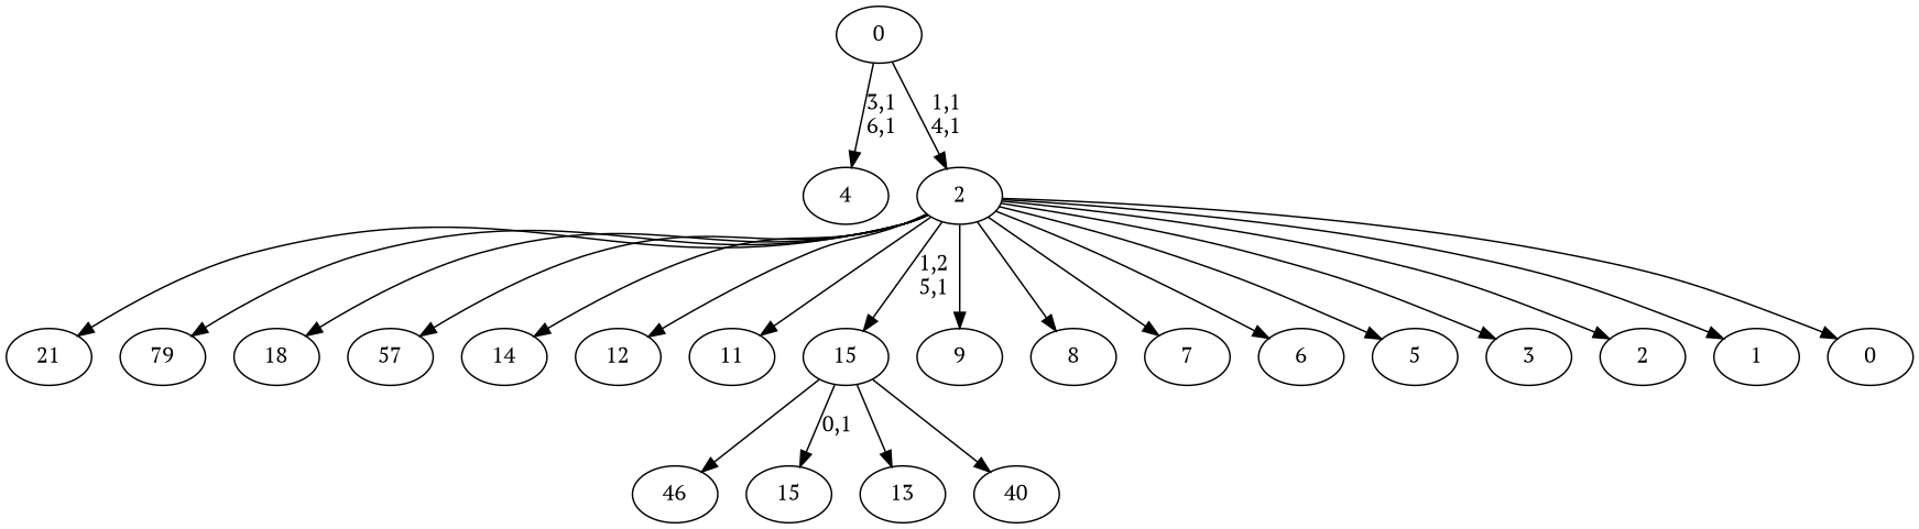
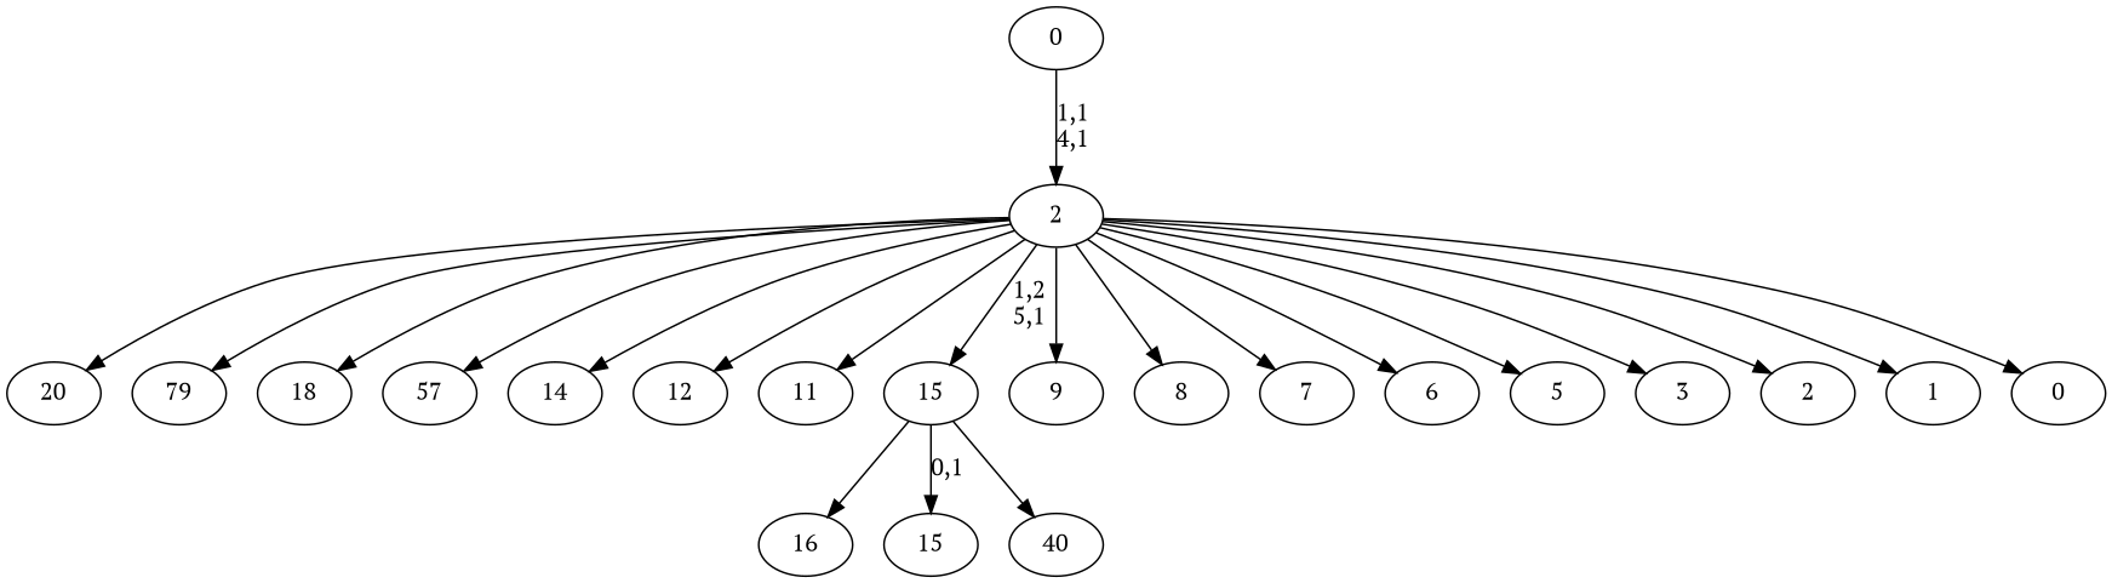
  digraph {
    fontname="PT Serif"
    node [fontname="PT Serif"]
    edge [fontname="PT Serif"]
-   n1 [label=21]
+   n1 [label=20]
    n2 [label=79]
    n3 [label=18]
    n4 [label=57]
-   n5 [label=46]
+   n5 [label=16]
    n6 [label=15]
    n7 [label=14]
-   n8 [label=13]
    n9 [label=12]
    n10 [label=11]
    n11 [label=40]
    15
    n13 [label=9]
    n14 [label=8]
    n15 [label=7]
    n16 [label=6]
    n17 [label=5]
-   n18 [label=4]
    n19 [label=3]
    n20 [label=2]
    n21 [label=1]
    n22 [label=0]
    2
    0
    15 -> n5
    15 -> n6 [label="0,1"]
-   15 -> n8
    15 -> n11
    2 -> n1
    2 -> n2
    2 -> n3
    2 -> n4
    2 -> n7
    2 -> n9
    2 -> n10
    2 -> 15 [label="1,2\n5,1"]
    2 -> n13
    2 -> n14
    2 -> n15
    2 -> n16
    2 -> n17
    2 -> n19
    2 -> n20
    2 -> n21
    2 -> n22
-   0 -> n18 [label="3,1\n6,1"]
    0 -> 2 [label="1,1\n4,1"]
  }
